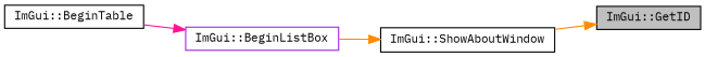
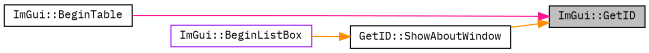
  digraph {
    fontname="IBM Plex Mono"
    rankdir=RL
    node [color=black fillcolor=white fontname="IBM Plex Mono" fontsize=10 shape=record style=filled]
    edge [color=darkorange dir=back fontname="IBM Plex Mono" fontsize=10 labelfontname=Helvetica labelfontsize=10 style=solid]
    n1 [fillcolor=grey75 fontcolor=black height=0.2 label="ImGui::GetID" width=0.4]
    n2 [height=0.2 label="ImGui::BeginTable" width=0.4]
-   n3 [height=0.2 label="ImGui::ShowAboutWindow" width=0.4]
+   n3 [height=0.2 label="GetID::ShowAboutWindow" width=0.4]
    n4 [color=purple height=0.2 label="ImGui::BeginListBox" width=0.4]
-   n4 -> n2 [color=deeppink]
+   n1 -> n2 [color=deeppink]
    n1 -> n3
    n3 -> n4
  }
